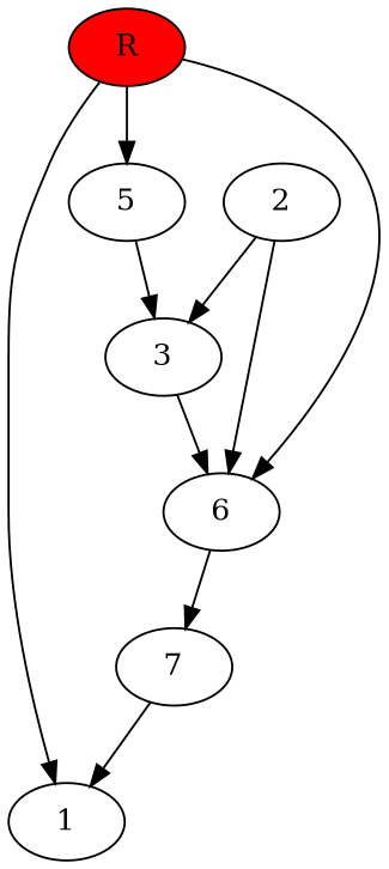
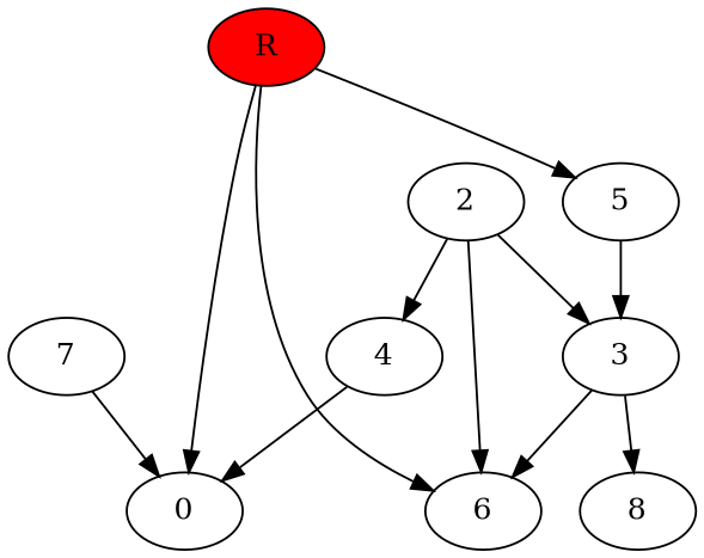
  digraph {
-   1
+   4
+   1 [label=0]
    2
    3
    6
+   8
    7
    5
    R [fillcolor="#ff0000" style=filled]
+   4 -> 1
+   2 -> 4
    2 -> 3
    2 -> 6
    3 -> 6
-   6 -> 7
+   3 -> 8
    7 -> 1
    5 -> 3
    R -> 1
    R -> 6
    R -> 5
  }
